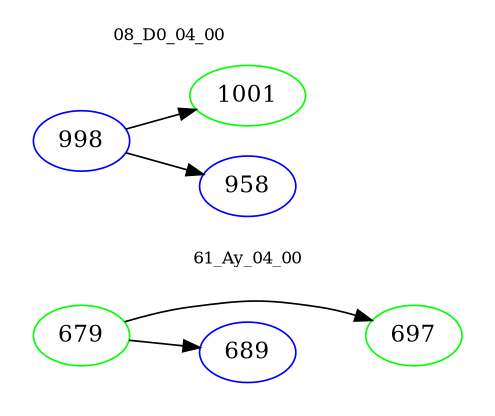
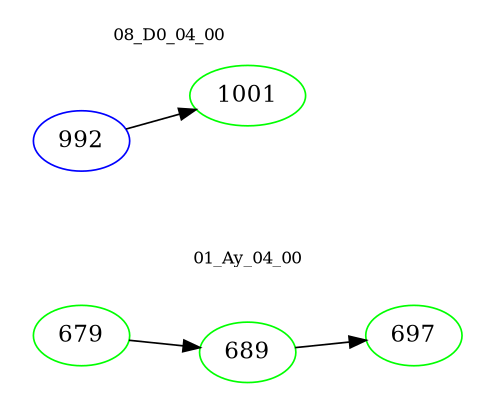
  digraph {
    rankdir=LR
    node [color=blue]
    edge [color=black]
-   n1 [label=689]
+   n1 [color=green label=689]
    n2 [color=green label=679]
    n3 [color=green label=697]
-   n4 [label=998]
-   n5 [label=958]
+   n4 [label=992]
    n6 [color=green label=1001]
    subgraph cluster_1 {
      color=white
      fontsize=10
-     label="61_Ay_04_00"
+     label="01_Ay_04_00"
      n1
      n2
      n3
    }
    subgraph cluster_2 {
      color=white
      fontsize=10
      label="08_D0_04_00"
      n4
-     n5
      n6
    }
-   n2 -> n3
+   n1 -> n3
    n2 -> n1
-   n4 -> n5
    n4 -> n6
  }
